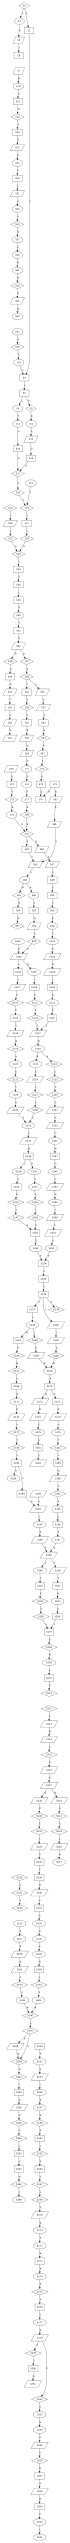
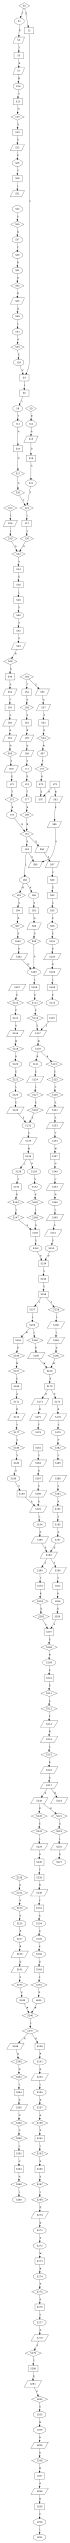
  strict digraph {
    fontname="Source Code Pro"
    node [fontname="Source Code Pro" shape=diamond]
    edge [fontname="Source Code Pro"]
    S1 [shape=octagon]
    S0
    S2 [shape=box]
    S3 [shape=parallelogram]
    S4 [shape=box]
    S5 [shape=box]
    S6 [shape=box]
    S7 [shape=parallelogram]
    S8 [shape=octagon]
    S9
    S10 [shape=octagon]
    S11 [shape=octagon]
    S12 [shape=octagon]
    S13 [shape=box]
    S14 [shape=box]
    S15 [shape=parallelogram]
    S16
    S17
    S18 [shape=box]
    S19 [shape=box]
    S20
    S21 [shape=octagon]
    S22 [shape=parallelogram]
    S24
    S25 [shape=octagon]
    S26 [shape=parallelogram]
    S23
    S27 [shape=box]
    S28 [shape=box]
    S29
    S30
    S31 [shape=parallelogram]
    S32
    S33 [shape=octagon]
    S34 [shape=box]
    S35
    S36 [shape=box]
    S37 [shape=octagon]
    S38 [shape=box]
    S39 [shape=octagon]
    S40 [shape=octagon]
    S41 [shape=octagon]
    S42 [shape=box]
    S43
    S44 [shape=parallelogram]
    S45 [shape=parallelogram]
    S46
-   S47
    S48 [shape=octagon]
    S49 [shape=box]
    S50
    S51 [shape=octagon]
    S52 [shape=parallelogram]
    S53 [shape=parallelogram]
    S54 [shape=box]
    S55
    S56 [shape=box]
    S57 [shape=parallelogram]
    S58
    S59 [shape=octagon]
    S60 [shape=parallelogram]
    S61 [shape=box]
    S62 [shape=box]
    S63 [shape=parallelogram]
    S64
    S65 [shape=parallelogram]
+   S66
    S67 [shape=octagon]
    S68 [shape=parallelogram]
    S69 [shape=parallelogram]
    S70
    S71 [shape=octagon]
    S72 [shape=box]
    S73 [shape=box]
    S74 [shape=octagon]
    S75
    S76 [shape=box]
    S77 [shape=octagon]
    S78 [shape=octagon]
    S80
    S81
    S79 [shape=box]
    S82 [shape=parallelogram]
    S83 [shape=box]
    S84 [shape=parallelogram]
    S85 [shape=parallelogram]
    S86 [shape=parallelogram]
    S87 [shape=parallelogram]
    S88 [shape=octagon]
    S89 [shape=box]
    S90 [shape=octagon]
    S91
    S92 [shape=box]
    S93 [shape=box]
    S94 [shape=box]
    S95 [shape=octagon]
    S96 [shape=parallelogram]
    S97
    S98 [shape=octagon]
    S99
    S100 [shape=octagon]
    S101 [shape=octagon]
    S102 [shape=parallelogram]
    S103 [shape=parallelogram]
-   S104 [shape=box]
    S105 [shape=octagon]
    S106 [shape=parallelogram]
    S107 [shape=parallelogram]
    S108 [shape=box]
    S109 [shape=box]
    S110
    S111
    S112 [shape=octagon]
    S113 [shape=box]
    S114
    S115 [shape=box]
    S116 [shape=parallelogram]
    S117 [shape=parallelogram]
    S118
    S119 [shape=octagon]
    S120 [shape=octagon]
    S121 [shape=octagon]
    S122
    S123
    S124 [shape=parallelogram]
    S125
    S126 [shape=octagon]
    S127
    S128
    S129 [shape=parallelogram]
    S130
    S131 [shape=parallelogram]
    S132 [shape=octagon]
    S133 [shape=parallelogram]
    S134 [shape=parallelogram]
    S135 [shape=octagon]
    S136 [shape=box]
    S137 [shape=box]
    S138 [shape=octagon]
    S139 [shape=octagon]
    S140 [shape=octagon]
    S141 [shape=box]
    S142 [shape=octagon]
    S143 [shape=parallelogram]
    S144
    S145
    S146 [shape=octagon]
    S147
    S148
    S149 [shape=parallelogram]
    S150 [shape=box]
    S151 [shape=parallelogram]
    S152 [shape=octagon]
    S153 [shape=octagon]
    S154 [shape=box]
    S155 [shape=box]
    S156 [shape=box]
    S157 [shape=box]
    S158
    S159 [shape=octagon]
    S160 [shape=parallelogram]
    S161 [shape=box]
    S162
    S163 [shape=parallelogram]
    S164
    S165 [shape=parallelogram]
    S166
    S167
    S168 [shape=octagon]
    S169 [shape=box]
    S170 [shape=box]
    S171 [shape=octagon]
    S172 [shape=parallelogram]
    S173 [shape=box]
    S174 [shape=parallelogram]
    S175 [shape=parallelogram]
    S176 [shape=parallelogram]
    S177
    S178 [shape=octagon]
    S179 [shape=octagon]
    S180
    S181 [shape=box]
    S182
    S183 [shape=box]
    S184 [shape=parallelogram]
    S185 [shape=box]
    S186 [shape=octagon]
+   S187 [shape=box]
    S188 [shape=parallelogram]
    S189 [shape=box]
    S190 [shape=parallelogram]
    S191
    S192 [shape=parallelogram]
    S193 [shape=box]
    S194 [shape=octagon]
    S195 [shape=box]
    S196 [shape=parallelogram]
    S197 [shape=octagon]
    S198 [shape=parallelogram]
    S199 [shape=octagon]
    S200 [shape=parallelogram]
    S201 [shape=box]
    S202 [shape=box]
    S203
    S204 [shape=octagon]
    S205
    S206 [shape=box]
    S207 [shape=box]
    S208
    S209 [shape=octagon]
    S210 [shape=box]
    S211
    S212
    S213 [shape=parallelogram]
    S214 [shape=parallelogram]
    S215
    S216 [shape=parallelogram]
    S217 [shape=parallelogram]
    S218 [shape=parallelogram]
    S219 [shape=parallelogram]
    S220
    S221
    S222
    S223
    S224 [shape=parallelogram]
    S225 [shape=parallelogram]
    S226 [shape=box]
    S227 [shape=octagon]
    S228 [shape=box]
    S230 [shape=parallelogram]
    S229
    S231
    S232 [shape=box]
    S233
    S234 [shape=octagon]
    S235 [shape=octagon]
    S236 [shape=octagon]
    S237 [shape=octagon]
    S238 [shape=octagon]
    S239 [shape=parallelogram]
    S240 [shape=box]
    S241 [shape=parallelogram]
    S242
    S243
    n245 [label=S844 shape=octagon]
    S245 [shape=octagon]
    S246
    S247
    S248 [shape=parallelogram]
    S249 [shape=box]
    S250
    S251 [shape=octagon]
    S252
    S253 [shape=parallelogram]
    S254 [shape=box]
    S255 [shape=octagon]
    S256 [shape=parallelogram]
    S257 [shape=octagon]
    S258
    S259
    S260
    S261 [shape=box]
    S262 [shape=box]
    S263
    S264 [shape=box]
    S265 [shape=box]
    S266
    S267
    S268 [shape=octagon]
    S269
    S270 [shape=parallelogram]
    S271 [shape=octagon]
    S272 [shape=octagon]
    S273 [shape=box]
    S274 [shape=octagon]
    S275
    S276 [shape=box]
    S277 [shape=octagon]
    S278 [shape=parallelogram]
    S279
    S280 [shape=box]
    S281 [shape=parallelogram]
    S282
    S283 [shape=octagon]
    S284 [shape=octagon]
    S285 [shape=parallelogram]
    S286
    S287 [shape=box]
    S288 [shape=parallelogram]
    S289 [shape=box]
    S290 [shape=octagon]
    S291 [shape=octagon]
    S1 -> S3 [label=R]
    S0 -> S1 [label=T]
    S0 -> S2 [label=E]
    S2 -> S4 [label=V]
    S3 -> S5 [label=T]
    S4 -> S6 [label=L]
+   S5 -> S7 [label=K]
    S6 -> S8 [label=L]
-   S6 -> S9 [label=P]
    S7 -> S10 [label=M]
    S8 -> S11 [label=T]
    S9 -> S12 [label=R]
    S10 -> S13 [label=Y]
    S11 -> S14 [label=A]
    S12 -> S15 [label=A]
    S13 -> S16 [label=H]
    S14 -> S17 [label=D]
    S15 -> S18 [label=D]
    S16 -> S19 [label=S]
    S17 -> S20 [label=A]
-   S18 -> S17 [label=S]
+   S18 -> S21 [label=S]
    S19 -> S22 [label=E]
    S20 -> S24 [label=T]
    S21 -> S24 [label=T]
    S22 -> S25 [label=D]
    S24 -> S27 [label=L]
    S25 -> S28 [label=V]
    S26 -> S29 [label=L]
    S23 -> S26 [label=L]
    S27 -> S30 [label=L]
    S28 -> S31 [label=L]
    S29 -> S32 [label=G]
    S30 -> S32 [label=G]
-   S31 -> S33 [label=V]
    S32 -> S34 [label=Y]
    S33 -> S35 [label=V]
    S34 -> S36 [label=G]
    S35 -> S37 [label=Q]
    S36 -> S38 [label=L]
    S37 -> S39 [label=F]
    S38 -> S40 [label=V]
    S39 -> S41 [label=R]
    S40 -> S42 [label=T]
    S41 -> S43 [label=R]
    S42 -> S44 [label=V]
    S43 -> S45 [label=R]
    S44 -> S46 [label=R]
-   S44 -> S47 [label=K]
    S45 -> S48 [label=Q]
    S46 -> S49 [label=S]
-   S47 -> S50 [label=S]
+   S48 -> S51 [label=L]
    S49 -> S52 [label=E]
    S50 -> S53 [label=S]
    S50 -> S54 [label=T]
    S51 -> S55 [label=A]
    S52 -> S56 [label=T]
    S53 -> S57 [label=G]
    S54 -> S58 [label=S]
    S55 -> S59 [label=E]
    S56 -> S60 [label=V]
    S57 -> S61 [label=I]
    S58 -> S62 [label=I]
    S59 -> S4 [label=V]
    S60 -> S63 [label=A]
    S61 -> S64 [label=G]
    S62 -> S65 [label=R]
+   S63 -> S66 [label=R]
    S64 -> S67 [label=M]
    S65 -> S68 [label=G]
+   S66 -> S69 [label=I]
    S67 -> S70 [label=T]
    S68 -> S71 [label=V]
    S69 -> S72 [label=D]
    S70 -> S73 [label=H]
    S71 -> S74 [label=D]
    S72 -> S75 [label=T]
    S73 -> S76 [label=S]
    S74 -> S77 [label=T]
    S75 -> S78 [label=K]
    S77 -> S80 [label=K]
    S78 -> S81 [label=N]
    S80 -> S81 [label=N]
    S81 -> S83 [label=E]
    S81 -> S84 [label=Q]
    S79 -> S76 [label=K]
    S79 -> S82 [label=N]
    S82 -> S85 [label=E]
    S83 -> S86 [label=V]
    S84 -> S87 [label=I]
    S85 -> S86 [label=V]
-   S86 -> S88 [label=L]
+   S83 -> S88 [label=L]
    S87 -> S89 [label=V]
    S88 -> S90 [label=H]
    S88 -> S91 [label=N]
    S89 -> S92 [label=S]
    S90 -> S93 [label=I]
    S91 -> S94 [label=I]
    S92 -> S95 [label=I]
    S93 -> S96 [label=D]
    S94 -> S97 [label=D]
    S95 -> S98 [label=E]
    S96 -> S99 [label=G]
+   S97 -> S100 [label=G]
    S98 -> S101 [label=E]
-   S99 -> S102 [label=P]
+   S99 -> S105 [label=P]
    S100 -> S102 [label=P]
    S101 -> S103 [label=P]
-   S102 -> S104 [label=L]
    S102 -> S105 [label=Q]
    S103 -> S106 [label=D]
-   S104 -> S107 [label=L]
    S105 -> S108 [label=L]
    S106 -> S109 [label=L]
    S107 -> S110 [label=E]
    S108 -> S111 [label=E]
    S109 -> S112 [label=E]
    S110 -> S113 [label=P]
    S111 -> S114 [label=P]
-   S112 -> S115 [label=P]
    S113 -> S116 [label=V]
    S114 -> S117 [label=I]
    S115 -> S117 [label=I]
    S116 -> S118 [label=W]
    S117 -> S119 [label=W]
    S118 -> S120 [label=K]
    S119 -> S121 [label=R]
    S119 -> S122 [label=K]
    S120 -> S123 [label=E]
    S121 -> S124 [label=E]
    S122 -> S125 [label=E]
    S123 -> S126 [label=L]
    S124 -> S127 [label=L]
    S125 -> S128 [label=I]
    S126 -> S129 [label=E]
    S127 -> S130 [label=E]
    S128 -> S131 [label=E]
    S129 -> S132 [label=E]
    S130 -> S132 [label=E]
    S131 -> S133 [label=E]
    S132 -> S134 [label=I]
    S133 -> S135 [label=T]
    S134 -> S136 [label=W]
    S135 -> S137 [label=W]
    S136 -> S138 [label=L]
    S136 -> S139 [label=P]
    S137 -> S140 [label=P]
    S138 -> S141 [label=Y]
    S139 -> S142 [label=Y]
    S140 -> S143 [label=Y]
    S141 -> S144 [label=K]
    S142 -> S145 [label=K]
    S143 -> S146 [label=R]
    S144 -> S147 [label=L]
    S145 -> S148 [label=L]
    S146 -> S149 [label=L]
    S147 -> S150 [label=S]
    S148 -> S150 [label=S]
    S149 -> S151 [label=S]
    S150 -> S152 [label=S]
    S151 -> S153 [label=S]
    S152 -> S154 [label=P]
    S153 -> S154 [label=P]
    S154 -> S155 [label=V]
    S155 -> S156 [label=V]
    S156 -> S157 [label=V]
    S156 -> S158 [label=I]
    S157 -> S159 [label=L]
-   S156 -> S160 [label=L]
+   S158 -> S160 [label=L]
    S159 -> S161 [label=M]
    S159 -> S162 [label=L]
    S160 -> S163 [label=L]
    S161 -> S164 [label=P]
    S162 -> S165 [label=P]
    S163 -> S166 [label=P]
    S164 -> S167 [label=W]
    S165 -> S168 [label=W]
    S166 -> S168 [label=W]
    S167 -> S169 [label=E]
    S168 -> S170 [label=E]
    S169 -> S171 [label=A]
    S170 -> S172 [label=K]
    S170 -> S173 [label=E]
    S171 -> S174 [label=R]
    S172 -> S175 [label=R]
    S173 -> S176 [label=K]
    S174 -> S177 [label=Y]
    S175 -> S178 [label=F]
    S176 -> S179 [label=Y]
    S177 -> S180 [label=I]
-   S178 -> S181 [label=A]
    S179 -> S182 [label=F]
    S180 -> S183 [label=Y]
    S181 -> S184 [label=Y]
    S182 -> S185 [label=Y]
    S183 -> S186 [label=A]
-   S185 -> S188 [label=A]
-   S183 -> S189 [label=V]
+   S184 -> S187 [label=A]
+   S186 -> S189 [label=V]
+   S187 -> S190 [label=V]
    S188 -> S191 [label=I]
    S189 -> S192 [label=A]
    S190 -> S192 [label=A]
    S191 -> S193 [label=A]
    S192 -> S194 [label=I]
    S193 -> S195 [label=I]
    S194 -> S196 [label=A]
    S195 -> S197 [label=A]
    S196 -> S198 [label=Q]
    S197 -> S198 [label=Q]
    S198 -> S199 [label=I]
    S198 -> S200 [label=V]
    S199 -> S201 [label=T]
    S200 -> S202 [label=T]
    S201 -> S203 [label=K]
    S202 -> S204 [label=K]
    S203 -> S205 [label=G]
    S204 -> S206 [label=G]
    S205 -> S207 [label=L]
    S206 -> S207 [label=L]
    S207 -> S208 [label=G]
    S208 -> S209 [label=M]
    S209 -> S210 [label=E]
    S210 -> S211 [label=D]
+   S211 -> S212 [label=A]
    S212 -> S213 [label=I]
    S213 -> S214 [label=M]
    S214 -> S215 [label=C]
    S215 -> S216 [label=R]
    S216 -> S217 [label=G]
    S217 -> S218 [label=G]
    S217 -> S219 [label=N]
    S218 -> S220 [label=K]
-   S219 -> S221 [label=K]
+   S218 -> S221 [label=K]
    S220 -> S222 [label=E]
    S221 -> S223 [label=S]
    S222 -> S224 [label=L]
    S223 -> S225 [label=L]
    S224 -> S226 [label=A]
    S225 -> S227 [label=A]
    S226 -> S228 [label=F]
    S228 -> S230 [label=R]
    S230 -> S232 [label=V]
    S229 -> S231 [label=A]
    S231 -> S233 [label=V]
    S232 -> S234 [label=G]
+   S233 -> S235 [label=G]
    S234 -> S236 [label=Q]
    S235 -> S237 [label=K]
    S236 -> S238 [label=K]
    S237 -> S239 [label=R]
    S238 -> S240 [label=Q]
    S239 -> S241 [label=Q]
    S240 -> S242 [label=F]
    S241 -> S243 [label=F]
    S242 -> n245 [label=P]
    S243 -> S245 [label=P]
    n245 -> S246 [label=M]
    S245 -> S246 [label=M]
    S246 -> S247 [label=L]
    S247 -> S248 [label=R]
-   S247 -> S250 [label=H]
+   S247 -> S249 [label=H]
    S248 -> S250 [label=Q]
    S249 -> S251 [label=K]
    S250 -> S252 [label=R]
    S251 -> S253 [label=Q]
    S252 -> S254 [label=L]
    S253 -> S255 [label=L]
    S254 -> S256 [label=K]
    S255 -> S257 [label=K]
    S256 -> S258 [label=D]
    S257 -> S259 [label=H]
    S258 -> S260 [label=P]
    S259 -> S261 [label=P]
    S260 -> S262 [label=L]
    S261 -> S263 [label=L]
    S262 -> S264 [label=V]
    S263 -> S265 [label=G]
    S264 -> S266 [label=A]
    S265 -> S267 [label=S]
    S266 -> S268 [label=L]
    S267 -> S269 [label=L]
    S269 -> S270 [label=Q]
    S270 -> S271 [label=Q]
    S271 -> S272 [label=S]
    S272 -> S273 [label=W]
    S273 -> S274 [label=R]
    S274 -> S275 [label=P]
    S275 -> S276 [label=D]
    S276 -> S277 [label=C]
    S277 -> S278 [label=G]
    S278 -> S279 [label=F]
    S279 -> S280 [label=T]
    S280 -> S281 [label=Q]
-   S278 -> S282 [label=P]
+   S281 -> S282 [label=P]
    S282 -> S283 [label=G]
    S283 -> S284 [label=N]
    S284 -> S285 [label=K]
    S285 -> S286 [label=D]
    S286 -> S287 [label=M]
    S287 -> S288 [label=A]
    S288 -> S289 [label=M]
    S289 -> S290 [label=P]
    S290 -> S291 [label=L]
  }
